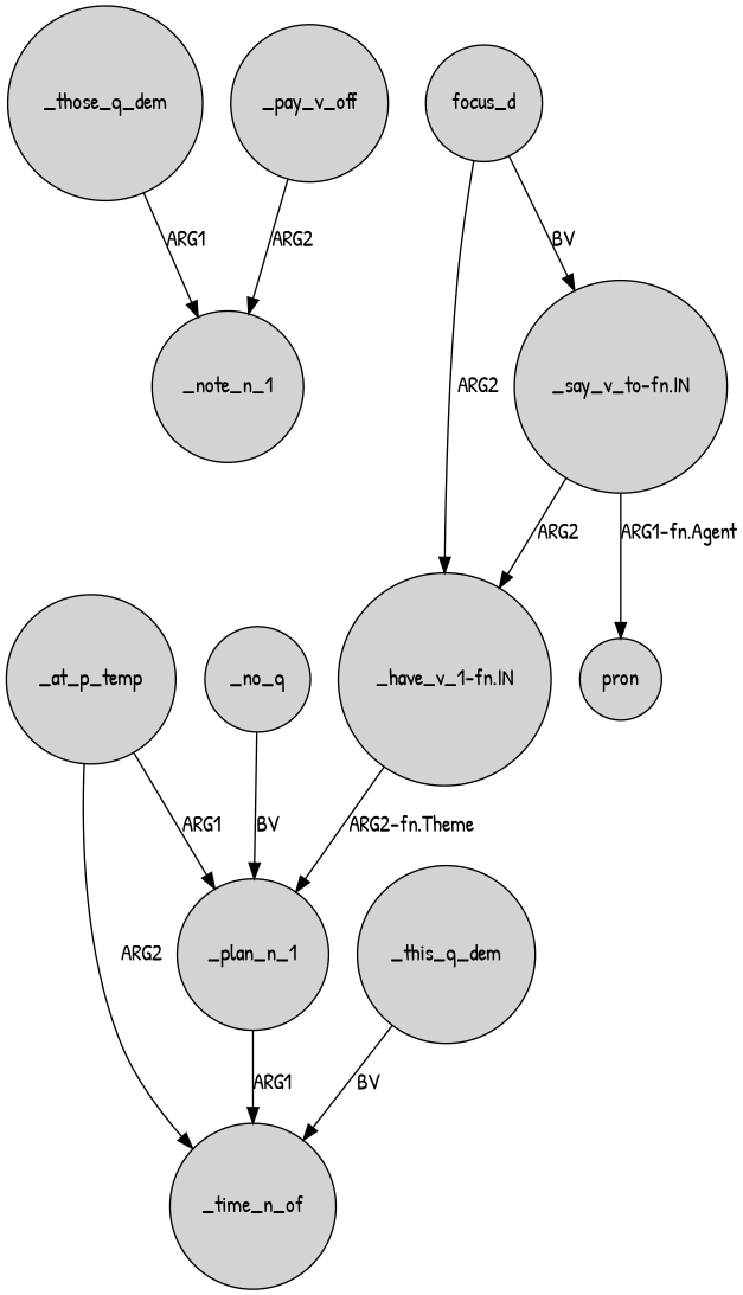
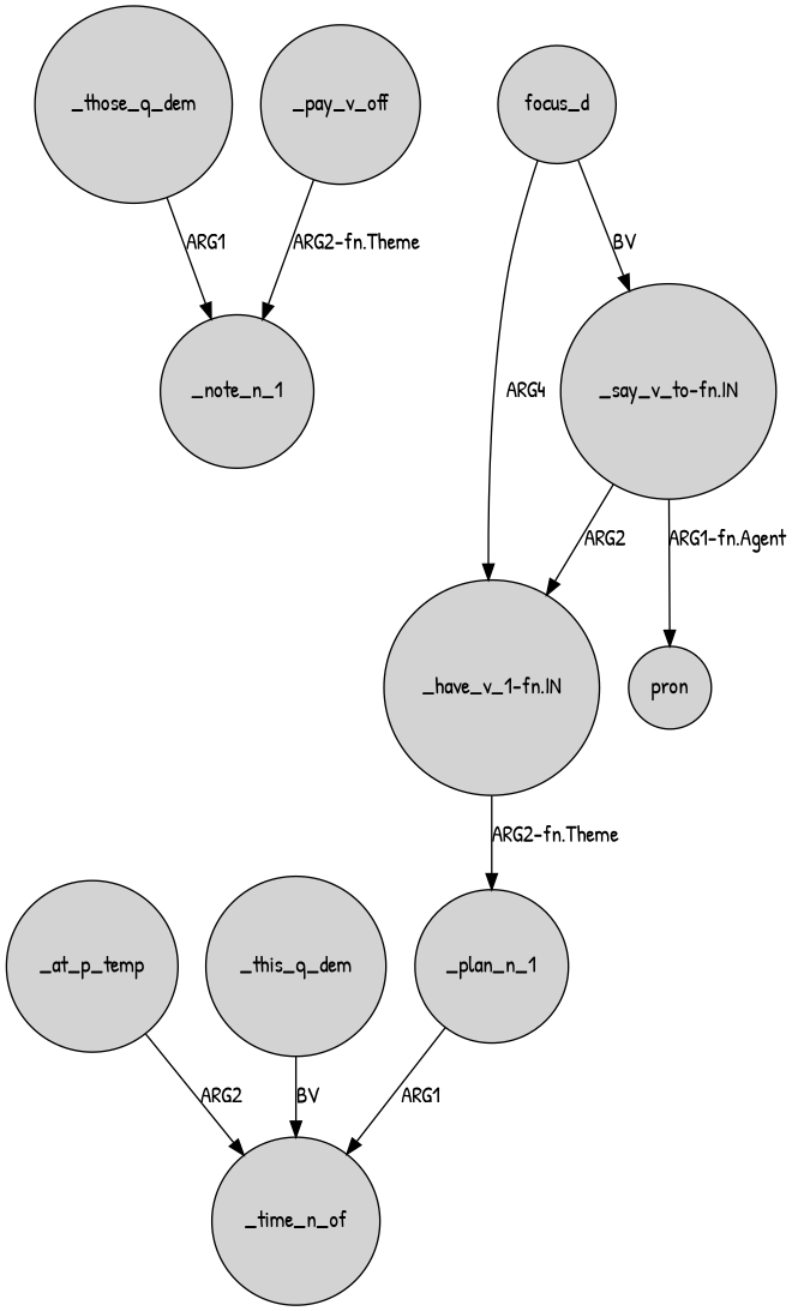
  digraph {
    fontname="Patrick Hand"
    node [fontname="Patrick Hand" shape=circle style=filled]
    edge [fontname="Patrick Hand"]
    _those_q_dem
    _note_n_1
    "_have_v_1-fn.IN"
    _plan_n_1
    _time_n_of
    _pay_v_off
    "_say_v_to-fn.IN"
    pron
    _at_p_temp
    _this_q_dem
    focus_d
-   _no_q
    _those_q_dem -> _note_n_1 [label=ARG1]
    "_have_v_1-fn.IN" -> _plan_n_1 [label="ARG2-fn.Theme"]
    _plan_n_1 -> _time_n_of [label=ARG1]
-   _pay_v_off -> _note_n_1 [label=ARG2]
+   _pay_v_off -> _note_n_1 [label="ARG2-fn.Theme"]
    "_say_v_to-fn.IN" -> "_have_v_1-fn.IN" [label=ARG2]
    "_say_v_to-fn.IN" -> pron [label="ARG1-fn.Agent"]
-   _at_p_temp -> _plan_n_1 [label=ARG1]
    _at_p_temp -> _time_n_of [label=ARG2]
    _this_q_dem -> _time_n_of [label=BV]
-   focus_d -> "_have_v_1-fn.IN" [label=ARG2]
+   focus_d -> "_have_v_1-fn.IN" [label=ARG4]
    focus_d -> "_say_v_to-fn.IN" [label=BV]
-   _no_q -> _plan_n_1 [label=BV]
  }
